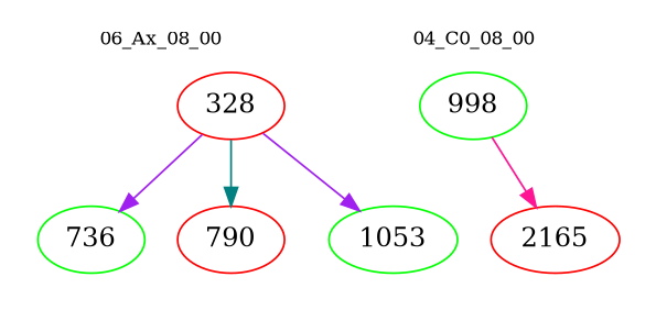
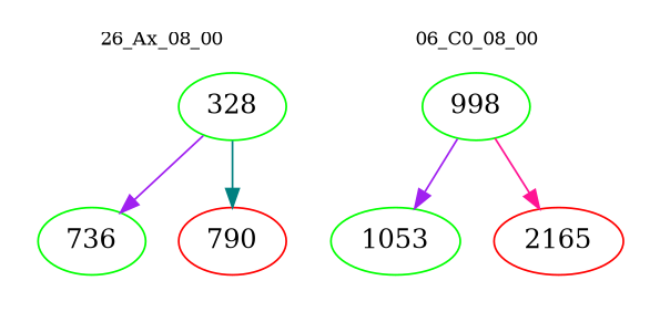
  digraph {
    node [color=green]
    edge [color=purple]
-   n1 [color=red label=328]
+   n1 [label=328]
    n2 [label=736]
    n3 [color=red label=790]
    n4 [label=998]
    n5 [label=1053]
    n6 [color=red label=2165]
    subgraph cluster_1 {
      color=white
      fontsize=10
-     label="06_Ax_08_00"
+     label="26_Ax_08_00"
      n1
      n2
      n3
    }
    subgraph cluster_2 {
      color=white
      fontsize=10
-     label="04_C0_08_00"
+     label="06_C0_08_00"
      n4
      n5
      n6
    }
    n1 -> n2
    n1 -> n3 [color=teal]
-   n1 -> n5
+   n4 -> n5
    n4 -> n6 [color=deeppink]
  }
